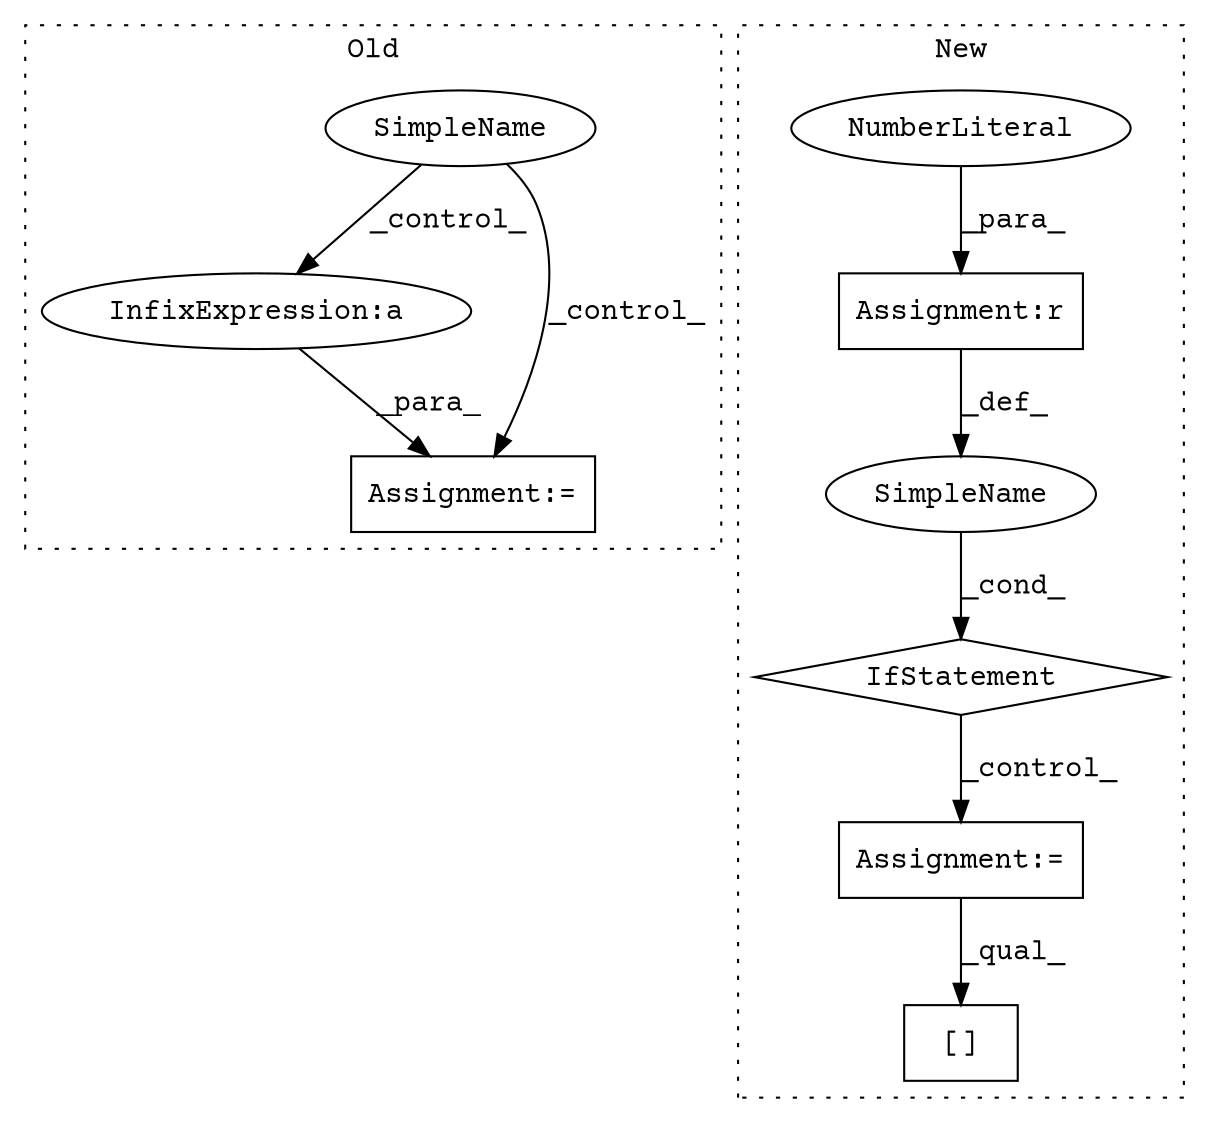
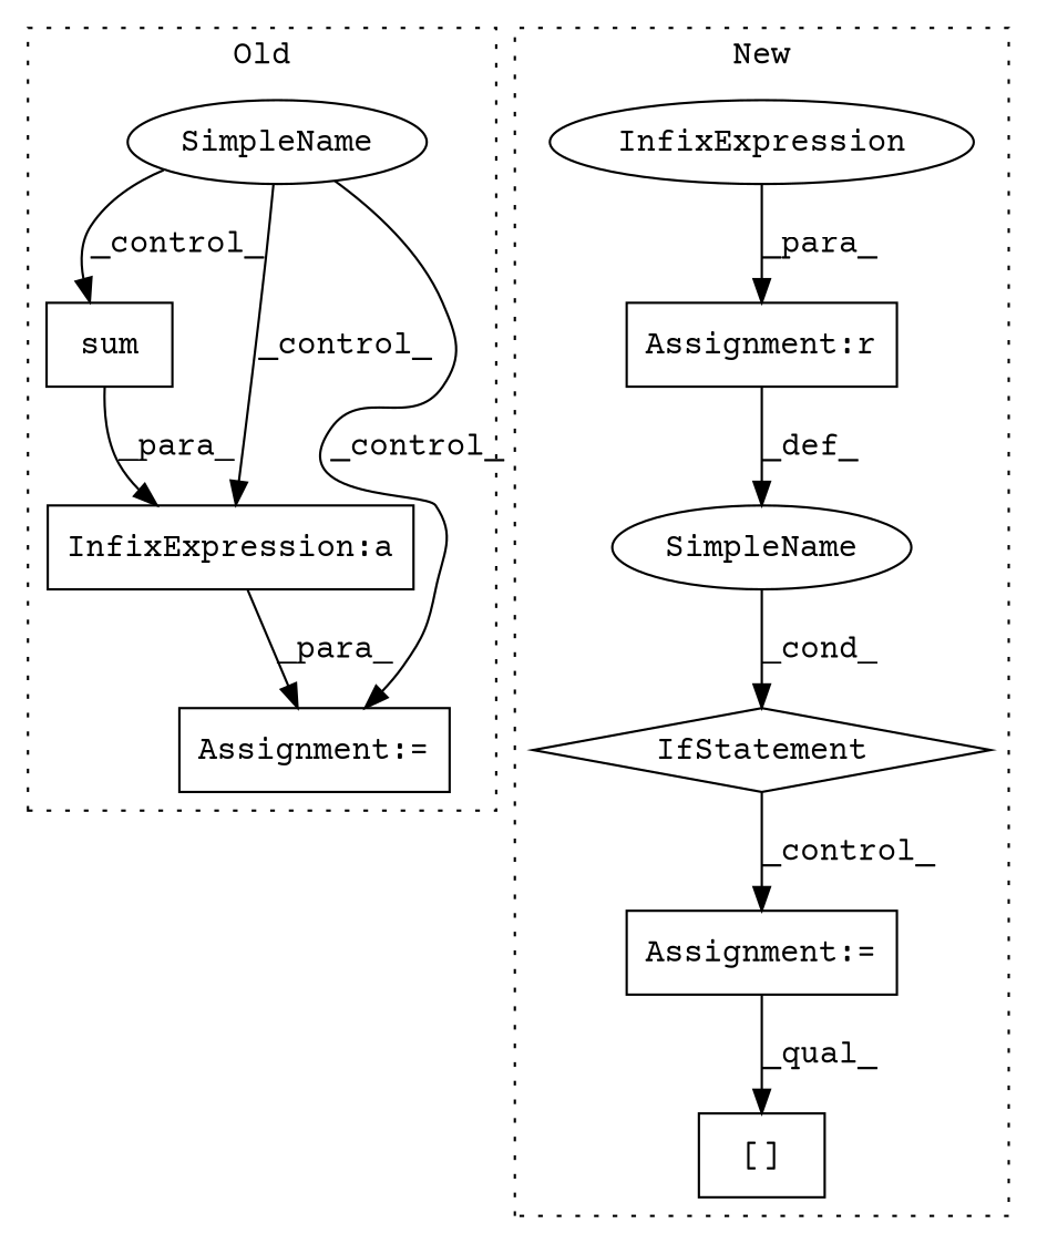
  digraph {
    fontname="Courier Prime"
    node [a=27 fontname="Courier Prime" l=1 shape=box]
    edge [fontname="Courier Prime"]
-   n2 [l=3 label="InfixExpression:a" s=6961 shape=ellipse]
+   n1 [a=32 l="23,-5" label=sum s="6964,7107"]
+   n2 [l=3 label="InfixExpression:a" s=6961]
    n3 [a=42 label=SimpleName shape=ellipse l=""]
    n4 [a=7 label="Assignment:=" s=6956]
    n5 [a=25 l="4,2" label=IfStatement s="6532,6553" shape=diamond]
    n6 [a=7 label="Assignment:=" s=6661]
    n7 [a=42 label=SimpleName shape=ellipse l=""]
    n8 [l=4 label="Assignment:r" s=6548]
-   n9 [a=34 label=NumberLiteral s=6552 shape=ellipse]
+   n9 [a=34 label=InfixExpression s=6552 shape=ellipse]
    n10 [a=2 l="8,1" label="[]" s="6752,6762"]
    subgraph cluster_1 {
      label=Old
      style=dotted
+     n1
      n2
      n3
      n4
    }
    subgraph cluster_2 {
      label=New
      style=dotted
      n5
      n6
      n7
      n8
      n9
      n10
    }
+   n1 -> n2 [label=_para_]
    n2 -> n4 [label=_para_]
+   n3 -> n1 [label=_control_]
    n3 -> n2 [label=_control_]
    n3 -> n4 [label=_control_]
    n5 -> n6 [label=_control_]
    n6 -> n10 [label=_qual_]
    n7 -> n5 [label=_cond_]
    n8 -> n7 [label=_def_]
    n9 -> n8 [label=_para_]
  }
